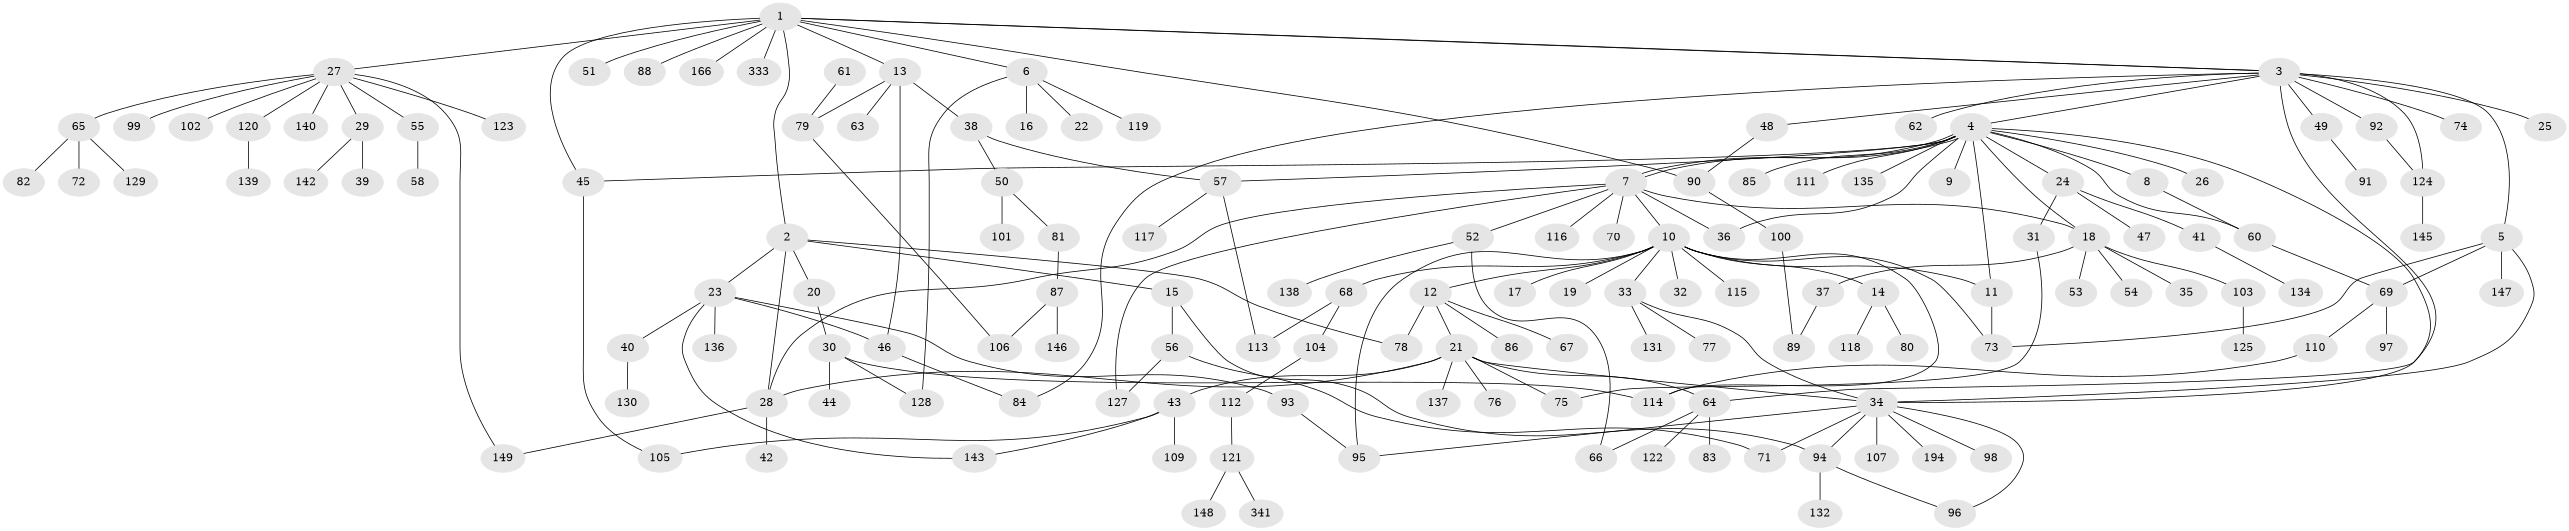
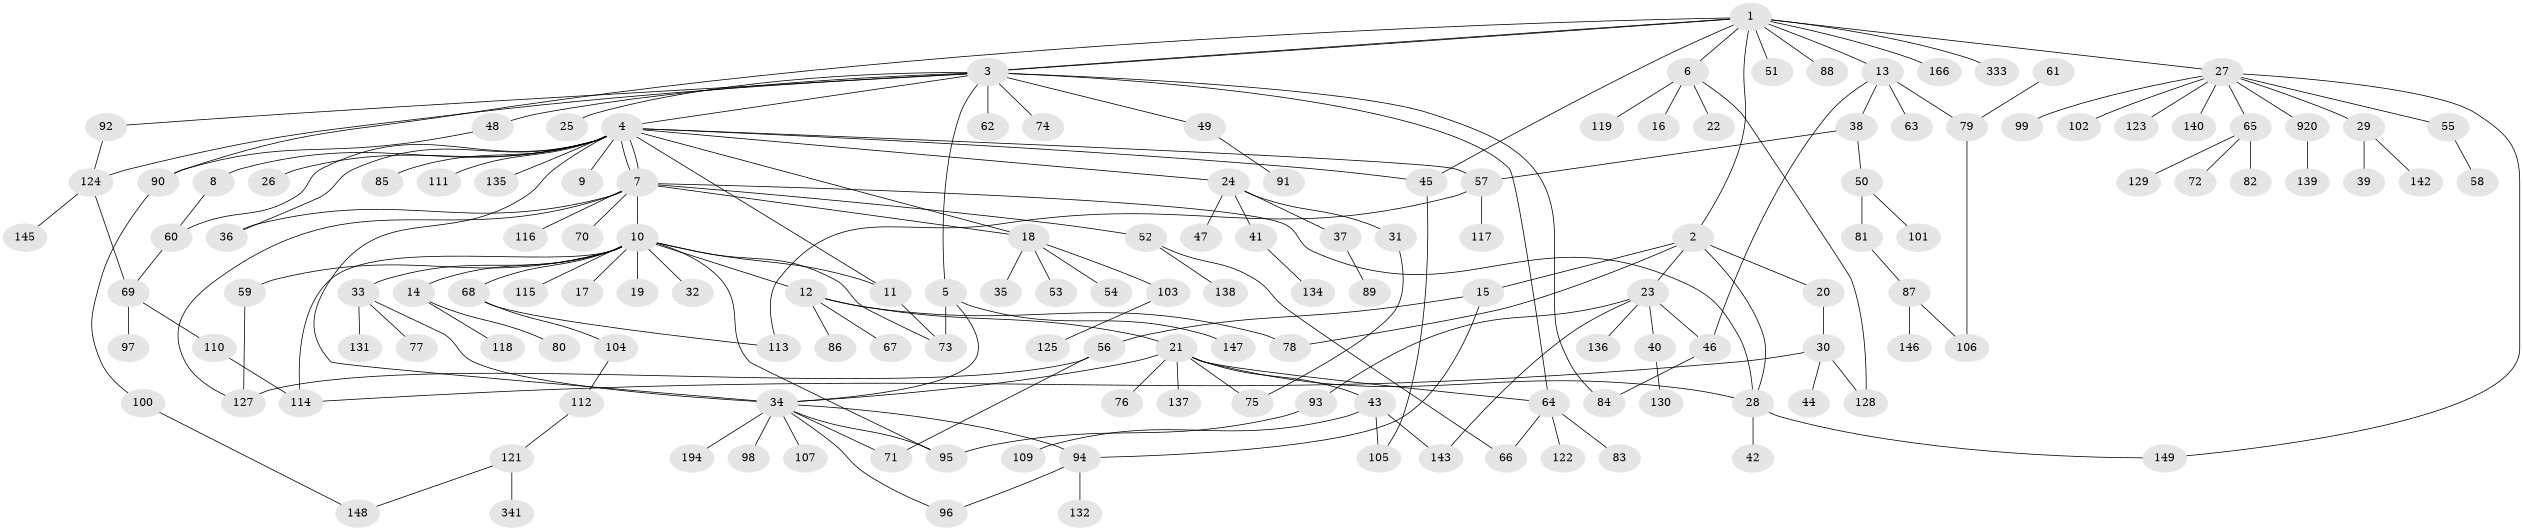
  graph {
    node [color=gray90 style=filled]
    1
    2
    3
    6
    13
    27
    45
    51
    88
    90
    n11 [label=166]
    n12 [label=333]
    15
    20
    23
    28
    78
    4
    5
    25
    48
    49
    62
    64
    74
    84
    92
    124
    16
    22
    119
    128
    38
    46
    63
    79
    29
    55
    65
    99
    102
-   120
+   120 [label=920]
    123
    140
    149
    105
    100
    56
    94
    30
    40
    93
    136
    143
    42
    7
    8
    9
    11
    18
    24
    26
    34
    36
    57
    60
    85
    111
    135
    69
    73
    147
    91
    66
    83
    122
    145
    10
    52
    70
    116
    127
    35
    37
    53
    54
    103
    31
    41
    47
    95
    71
    96
    98
    107
    n96 [label=194]
    113
    117
    97
    110
    12
    14
    17
    19
    32
    33
+   59
    68
    114
    115
    138
    21
    67
    86
    80
    118
    77
    131
    104
    43
    75
    76
    137
    50
    106
    132
    89
    125
    44
    109
    130
    134
    39
    142
    58
    72
    82
    129
    139
    81
    101
    87
    61
    112
    146
    148
    121
    n148 [label=341]
    1 -- 2
    1 -- 3
    1 -- 3
    1 -- 6
    1 -- 13
    1 -- 27
    1 -- 45
    1 -- 51
    1 -- 88
    1 -- 90
    1 -- n11
    1 -- n12
    2 -- 15
    2 -- 20
    2 -- 23
    2 -- 28
    2 -- 78
    3 -- 4
    3 -- 5
    3 -- 25
    3 -- 48
    3 -- 49
    3 -- 62
    3 -- 64
    3 -- 74
    3 -- 84
    3 -- 92
    3 -- 124
    6 -- 16
    6 -- 22
    6 -- 119
    6 -- 128
    13 -- 38
    13 -- 46
    13 -- 63
    13 -- 79
    27 -- 29
    27 -- 55
    27 -- 65
    27 -- 99
    27 -- 102
    27 -- 120
    27 -- 123
    27 -- 140
    27 -- 149
    45 -- 105
    90 -- 100
    15 -- 56
    15 -- 94
    20 -- 30
    23 -- 46
    23 -- 40
    23 -- 93
    23 -- 136
    23 -- 143
    28 -- 149
    28 -- 42
    4 -- 45
    4 -- 7
    4 -- 7
    4 -- 8
    4 -- 9
    4 -- 11
    4 -- 18
    4 -- 24
    4 -- 26
    4 -- 34
    4 -- 36
    4 -- 57
    4 -- 60
    4 -- 85
    4 -- 111
    4 -- 135
    5 -- 34
-   5 -- 69
+   124 -- 69
    5 -- 73
    5 -- 147
    48 -- 90
    49 -- 91
    64 -- 66
    64 -- 83
    64 -- 122
    92 -- 124
    124 -- 145
    38 -- 57
    38 -- 50
    46 -- 84
    79 -- 106
    29 -- 39
    29 -- 142
    55 -- 58
    65 -- 72
    65 -- 82
    65 -- 129
    120 -- 139
-   100 -- 89
+   100 -- 148
    56 -- 127
    56 -- 71
    94 -- 96
    94 -- 132
    30 -- 128
    30 -- 114
    30 -- 44
    40 -- 130
    93 -- 95
    7 -- 28
    7 -- 18
    7 -- 36
    7 -- 10
    7 -- 52
    7 -- 70
    7 -- 116
    7 -- 127
    8 -- 60
    11 -- 73
    18 -- 35
-   18 -- 37
+   24 -- 37
    18 -- 53
    18 -- 54
    18 -- 103
    24 -- 31
    24 -- 41
    24 -- 47
    34 -- 94
    34 -- 95
    34 -- 71
    34 -- 96
    34 -- 98
    34 -- 107
    34 -- n96
    57 -- 113
    57 -- 117
    60 -- 69
    69 -- 97
    69 -- 110
    10 -- 11
    10 -- 73
    10 -- 95
    10 -- 12
    10 -- 14
    10 -- 17
    10 -- 19
    10 -- 32
    10 -- 33
+   10 -- 59
    10 -- 68
    10 -- 114
    10 -- 115
    52 -- 66
    52 -- 138
    37 -- 89
    103 -- 125
    31 -- 75
    41 -- 134
    110 -- 114
    12 -- 78
    12 -- 21
    12 -- 67
    12 -- 86
    14 -- 80
    14 -- 118
    33 -- 34
    33 -- 77
    33 -- 131
+   59 -- 127
    68 -- 113
    68 -- 104
    21 -- 28
    21 -- 64
    21 -- 34
    21 -- 43
    21 -- 75
    21 -- 76
    21 -- 137
    104 -- 112
    43 -- 105
    43 -- 143
    43 -- 109
    50 -- 81
    50 -- 101
    81 -- 87
    87 -- 106
    87 -- 146
    61 -- 79
    112 -- 121
    121 -- 148
    121 -- n148
  }
